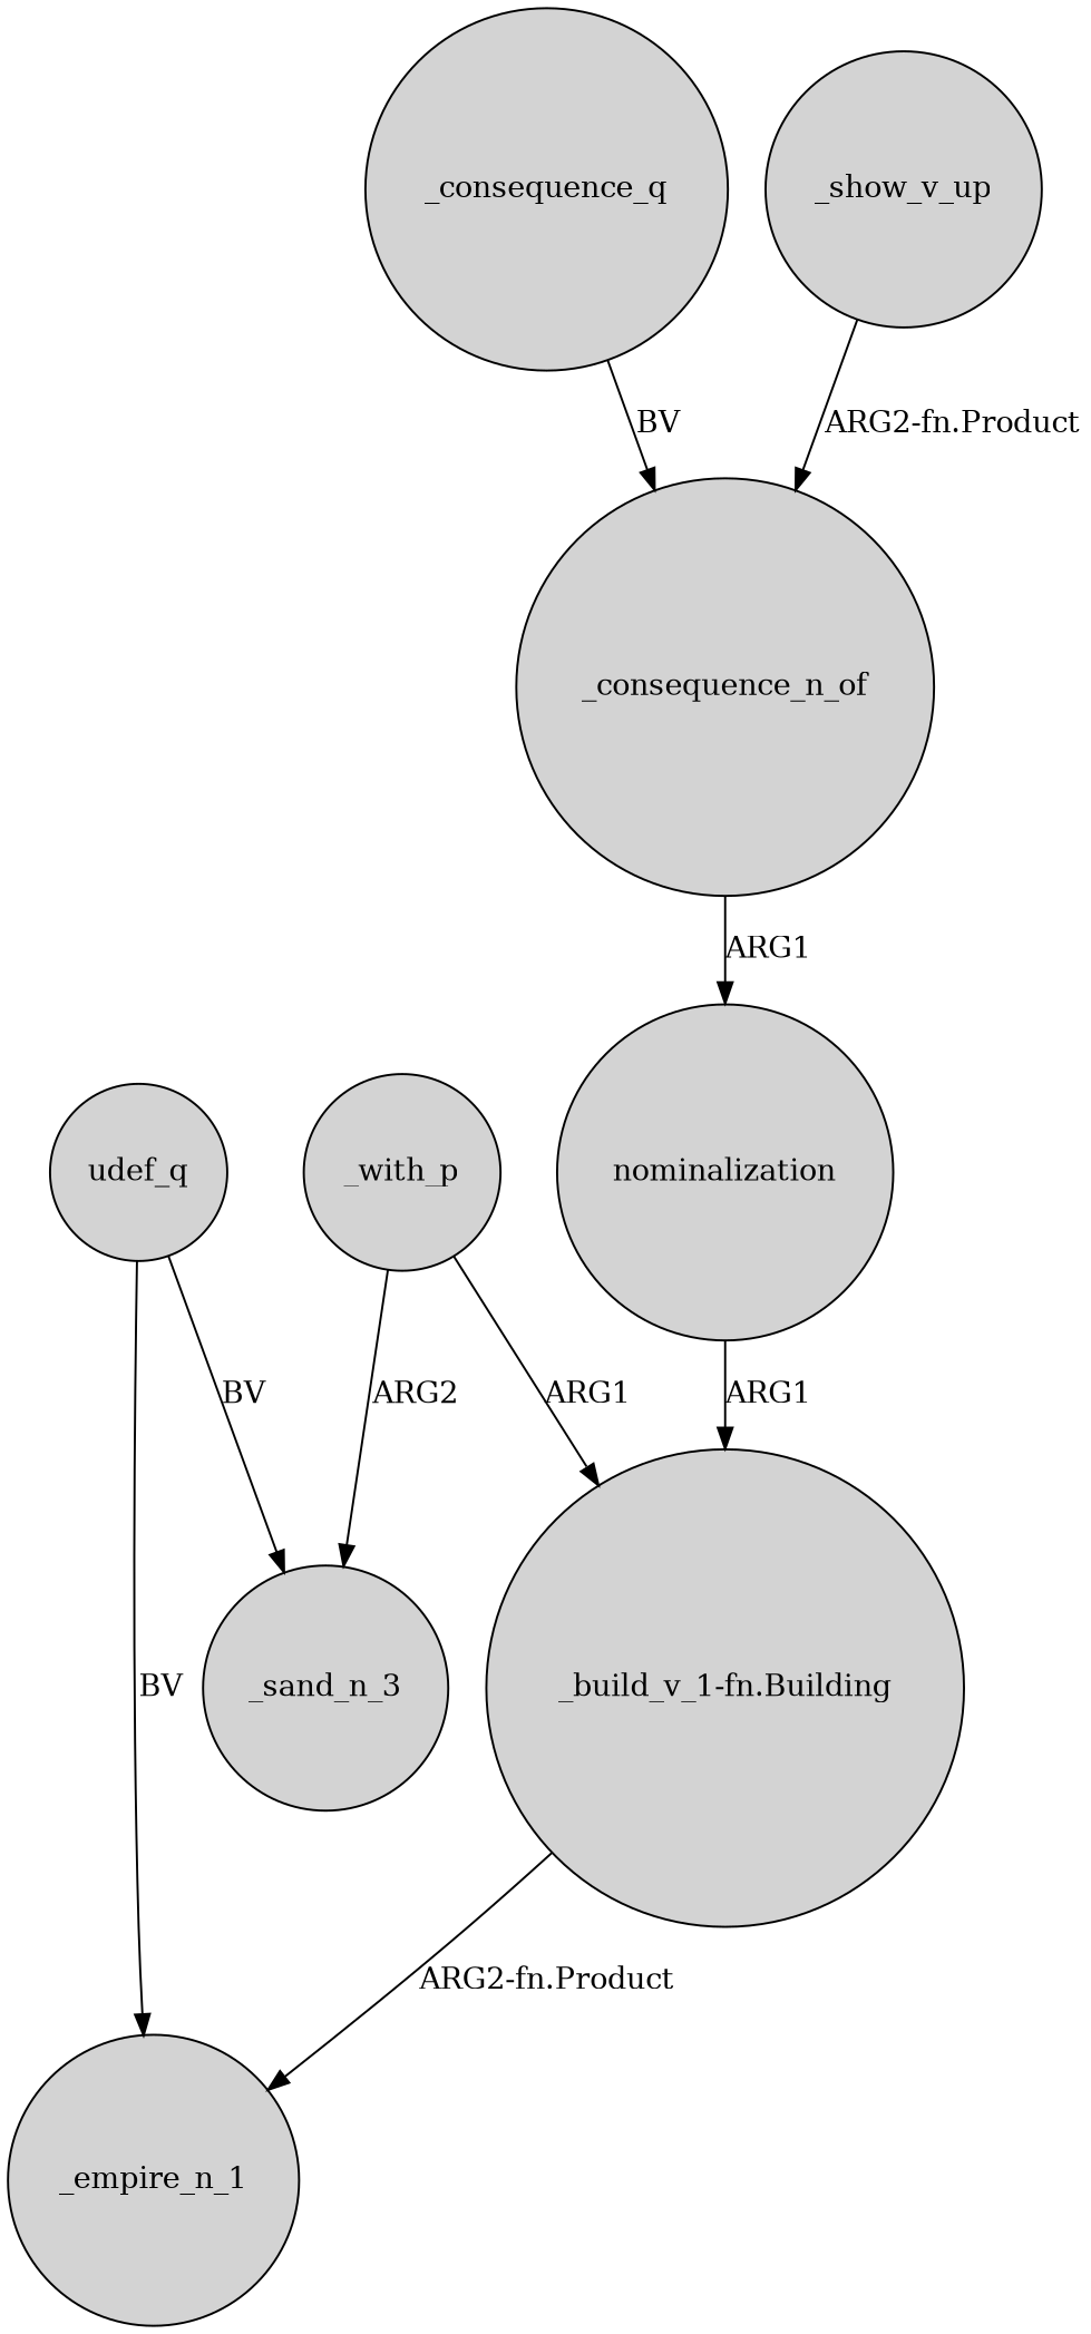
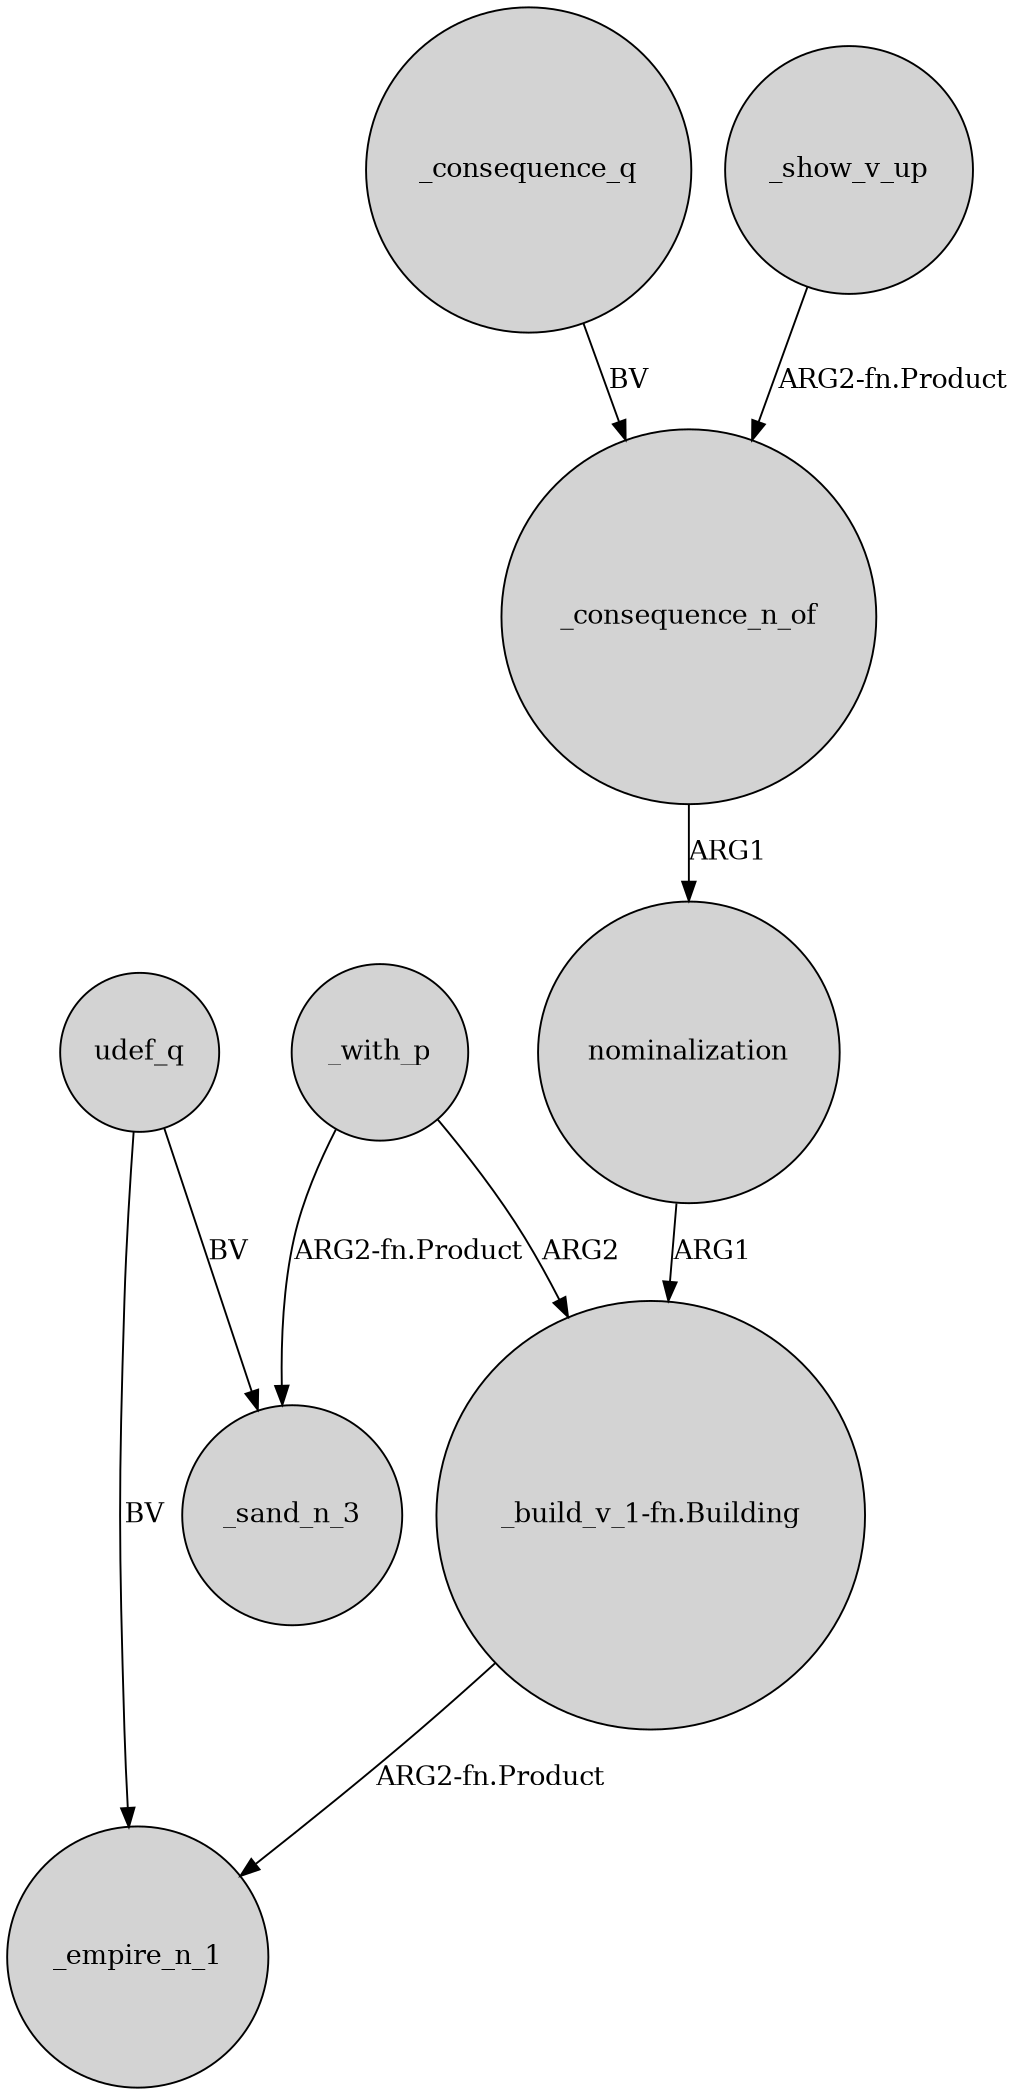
  digraph {
    node [shape=circle style=filled]
    "_build_v_1-fn.Building"
    _empire_n_1
    _with_p
    n4 [label=_sand_n_3]
    nominalization
    udef_q
    n7 [label=_consequence_q]
    _consequence_n_of
    _show_v_up
    "_build_v_1-fn.Building" -> _empire_n_1 [label="ARG2-fn.Product"]
-   _with_p -> "_build_v_1-fn.Building" [label=ARG1]
-   _with_p -> n4 [label=ARG2]
+   _with_p -> "_build_v_1-fn.Building" [label=ARG2]
+   _with_p -> n4 [label="ARG2-fn.Product"]
    nominalization -> "_build_v_1-fn.Building" [label=ARG1]
    udef_q -> _empire_n_1 [label=BV]
    udef_q -> n4 [label=BV]
    n7 -> _consequence_n_of [label=BV]
    _consequence_n_of -> nominalization [label=ARG1]
    _show_v_up -> _consequence_n_of [label="ARG2-fn.Product"]
  }
